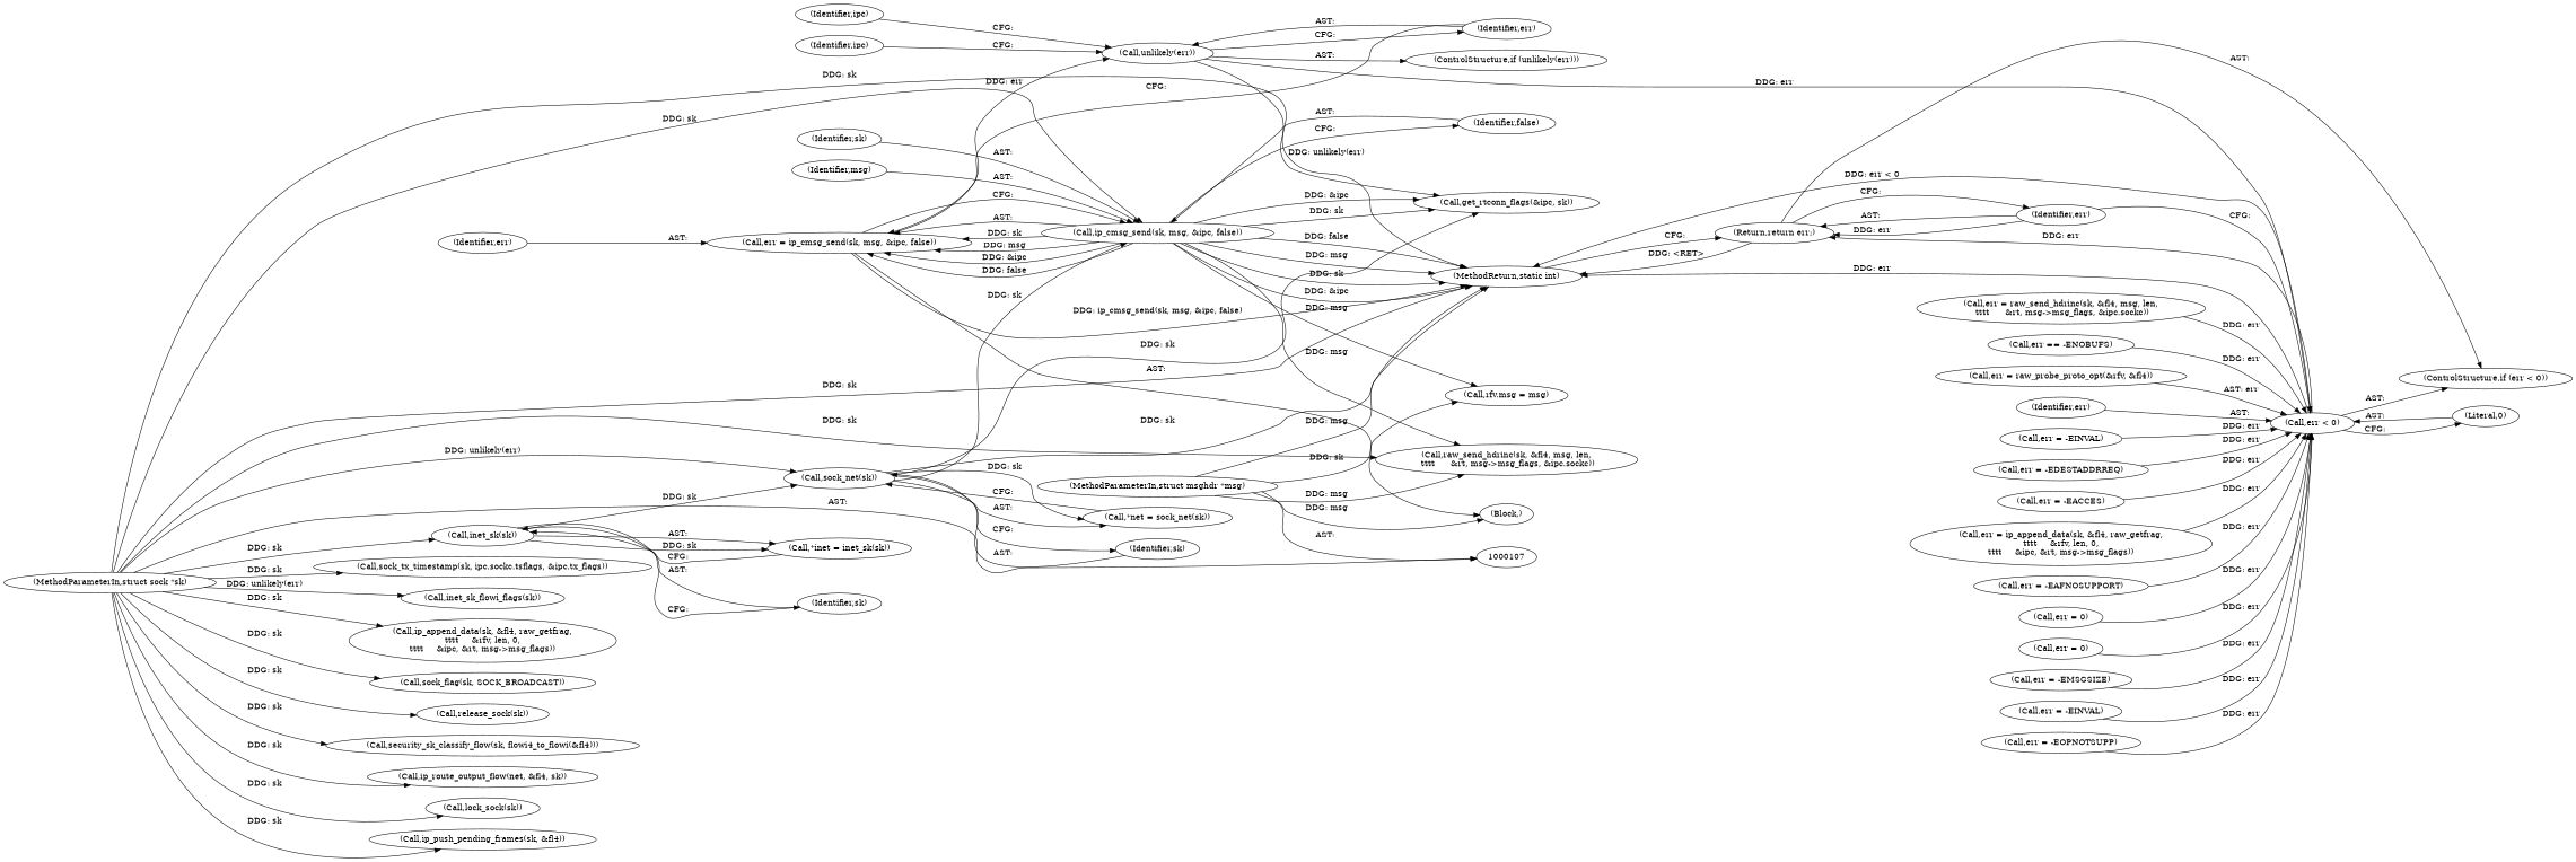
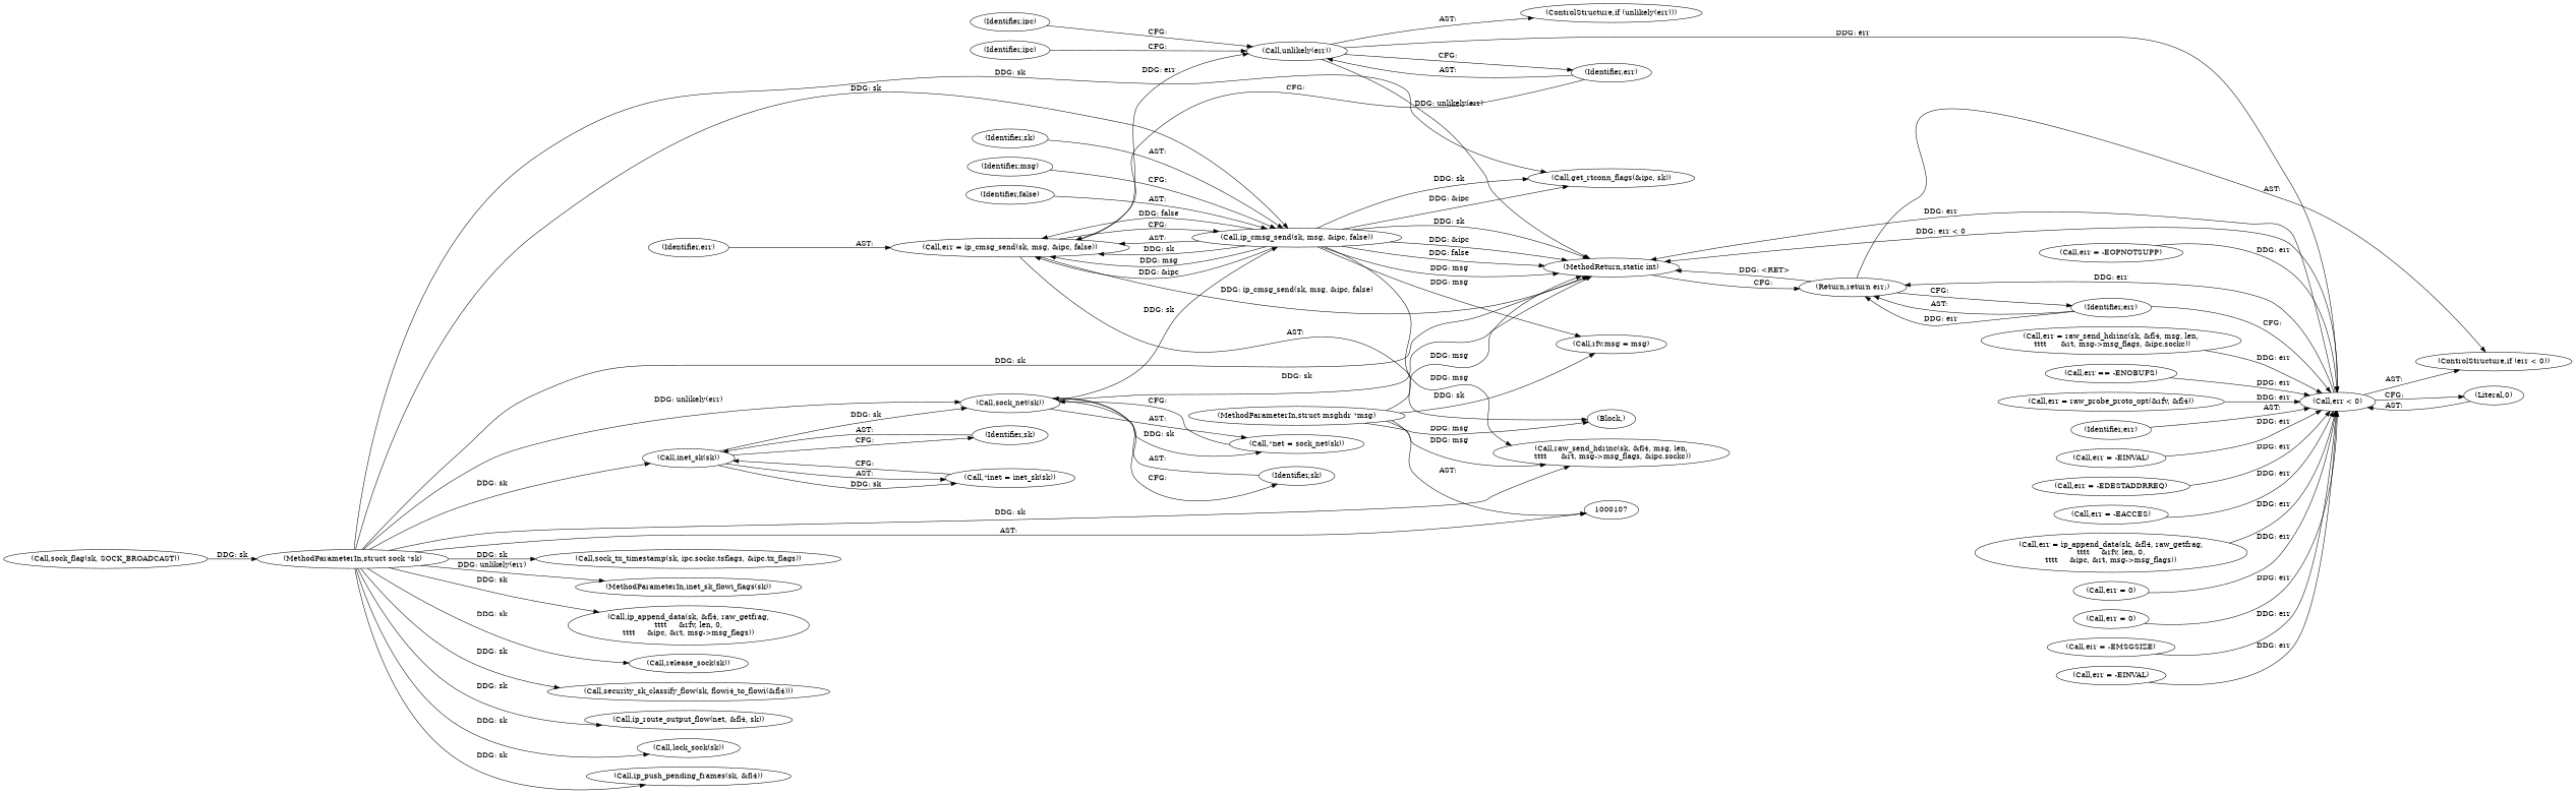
  digraph {
    rankdir=LR
    n1 [label="(Call,err = ip_cmsg_send(sk, msg, &ipc, false))"]
    n2 [label="(Call,ip_cmsg_send(sk, msg, &ipc, false))"]
    n3 [label="(Call,unlikely(err))"]
    n4 [label="(Block,)"]
    n5 [label="(MethodReturn,static int)"]
    n6 [label="(Identifier,false)"]
    n7 [label="(Call,get_rtconn_flags(&ipc, sk))"]
    n8 [label="(Call,raw_send_hdrinc(sk, &fl4, msg, len,\n \t\t\t\t      &rt, msg->msg_flags, &ipc.sockc))"]
    n9 [label="(Call,rfv.msg = msg)"]
    n10 [label="(Call,err < 0)"]
    n11 [label="(Identifier,err)"]
    n12 [label="(ControlStructure,if (unlikely(err)))"]
    n13 [label="(Return,return err;)"]
    n14 [label="(Call,sock_net(sk))"]
    n15 [label="(Call,*net = sock_net(sk))"]
    n16 [label="(Identifier,sk)"]
    n17 [label="(Call,inet_sk(sk))"]
    n18 [label="(Identifier,sk)"]
    n19 [label="(Call,*inet = inet_sk(sk))"]
    n20 [label="(MethodParameterIn,struct sock *sk)"]
    n21 [label="(Call,sock_tx_timestamp(sk, ipc.sockc.tsflags, &ipc.tx_flags))"]
-   n22 [label="(Call,inet_sk_flowi_flags(sk))"]
+   n22 [label="(MethodParameterIn,inet_sk_flowi_flags(sk))"]
    n23 [label="(Call,ip_append_data(sk, &fl4, raw_getfrag,\n\t\t\t\t     &rfv, len, 0,\n\t\t\t\t     &ipc, &rt, msg->msg_flags))"]
    n24 [label="(Call,sock_flag(sk, SOCK_BROADCAST))"]
    n25 [label="(Call,release_sock(sk))"]
    n26 [label="(Call,security_sk_classify_flow(sk, flowi4_to_flowi(&fl4)))"]
    n27 [label="(Call,ip_route_output_flow(net, &fl4, sk))"]
    n28 [label="(Call,lock_sock(sk))"]
    n29 [label="(Call,ip_push_pending_frames(sk, &fl4))"]
    1000107
    n31 [label="(MethodParameterIn,struct msghdr *msg)"]
    n32 [label="(ControlStructure,if (err < 0))"]
    n33 [label="(Literal,0)"]
    n34 [label="(Identifier,err)"]
    n35 [label="(Call,err = raw_send_hdrinc(sk, &fl4, msg, len,\n \t\t\t\t      &rt, msg->msg_flags, &ipc.sockc))"]
    n36 [label="(Call,err == -ENOBUFS)"]
    n37 [label="(Call,err = raw_probe_proto_opt(&rfv, &fl4))"]
    n38 [label="(Identifier,err)"]
    n39 [label="(Identifier,err)"]
    n40 [label="(Identifier,ipc)"]
    n41 [label="(Call,err = -EINVAL)"]
    n42 [label="(Call,err = -EDESTADDRREQ)"]
    n43 [label="(Call,err = -EACCES)"]
    n44 [label="(Identifier,sk)"]
    n45 [label="(Identifier,msg)"]
    n46 [label="(Call,err = ip_append_data(sk, &fl4, raw_getfrag,\n\t\t\t\t     &rfv, len, 0,\n\t\t\t\t     &ipc, &rt, msg->msg_flags))"]
-   n47 [label="(Call,err = -EAFNOSUPPORT)"]
    n48 [label="(Call,err = 0)"]
    n49 [label="(Call,err = 0)"]
    n50 [label="(Call,err = -EMSGSIZE)"]
    n51 [label="(Call,err = -EINVAL)"]
    n52 [label="(Call,err = -EOPNOTSUPP)"]
    n53 [label="(Identifier,ipc)"]
    n1 -> n2 [label="CFG: "]
    n1 -> n3 [label="DDG: err"]
    n1 -> n4 [label="AST: "]
    n1 -> n5 [label="DDG: ip_cmsg_send(sk, msg, &ipc, false)"]
    n2 -> n1 [label="AST: "]
    n2 -> n1 [label="DDG: sk"]
    n2 -> n1 [label="DDG: msg"]
    n2 -> n1 [label="DDG: &ipc"]
    n2 -> n1 [label="DDG: false"]
    n2 -> n5 [label="DDG: false"]
    n2 -> n5 [label="DDG: msg"]
    n2 -> n5 [label="DDG: sk"]
    n2 -> n5 [label="DDG: &ipc"]
-   n2 -> n6 [label="CFG: "]
    n2 -> n7 [label="DDG: &ipc"]
    n2 -> n7 [label="DDG: sk"]
    n2 -> n8 [label="DDG: msg"]
    n2 -> n9 [label="DDG: msg"]
    n3 -> n5 [label="DDG: unlikely(err)"]
    n3 -> n10 [label="DDG: err"]
    n3 -> n11 [label="CFG: "]
    n3 -> n12 [label="AST: "]
    n5 -> n13 [label="CFG: "]
    n6 -> n2 [label="AST: "]
    n10 -> n5 [label="DDG: err < 0"]
    n10 -> n5 [label="DDG: err"]
    n10 -> n13 [label="DDG: err"]
    n10 -> n32 [label="AST: "]
    n10 -> n33 [label="CFG: "]
    n11 -> n1 [label="CFG: "]
    n11 -> n3 [label="AST: "]
    n13 -> n5 [label="DDG: <RET>"]
    n13 -> n32 [label="AST: "]
    n13 -> n34 [label="CFG: "]
    n14 -> n2 [label="DDG: sk"]
    n14 -> n5 [label="DDG: sk"]
-   n14 -> n7 [label="DDG: sk"]
    n14 -> n15 [label="AST: "]
    n14 -> n15 [label="DDG: sk"]
    n14 -> n16 [label="CFG: "]
    n15 -> n14 [label="CFG: "]
    n16 -> n14 [label="AST: "]
    n17 -> n14 [label="DDG: sk"]
    n17 -> n18 [label="CFG: "]
    n17 -> n19 [label="AST: "]
    n17 -> n19 [label="DDG: sk"]
    n18 -> n17 [label="AST: "]
    n19 -> n17 [label="CFG: "]
    n20 -> n2 [label="DDG: sk"]
    n20 -> n5 [label="DDG: sk"]
    n20 -> n7 [label="DDG: sk"]
    n20 -> n8 [label="DDG: sk"]
    n20 -> n14 [label="DDG: unlikely(err)"]
    n20 -> n17 [label="DDG: sk"]
    n20 -> n21 [label="DDG: sk"]
    n20 -> n22 [label="DDG: unlikely(err)"]
    n20 -> n23 [label="DDG: sk"]
-   n20 -> n24 [label="DDG: sk"]
+   n24 -> n20 [label="DDG: sk"]
    n20 -> n25 [label="DDG: sk"]
    n20 -> n26 [label="DDG: sk"]
    n20 -> n27 [label="DDG: sk"]
    n20 -> n28 [label="DDG: sk"]
    n20 -> n29 [label="DDG: sk"]
    n20 -> 1000107 [label="AST: "]
    n31 -> n4 [label="DDG: msg"]
    n31 -> n5 [label="DDG: msg"]
    n31 -> n8 [label="DDG: msg"]
    n31 -> n9 [label="DDG: sk"]
    n31 -> 1000107 [label="AST: "]
    n33 -> n10 [label="AST: "]
    n34 -> n10 [label="CFG: "]
    n34 -> n13 [label="AST: "]
    n34 -> n13 [label="DDG: err"]
    n35 -> n10 [label="DDG: err"]
    n36 -> n10 [label="DDG: err"]
-   n37 -> n10 [label="AST: err"]
+   n37 -> n10 [label="DDG: err"]
    n38 -> n10 [label="AST: "]
    n39 -> n1 [label="AST: "]
    n40 -> n3 [label="CFG: "]
    n41 -> n10 [label="DDG: err"]
    n42 -> n10 [label="DDG: err"]
    n43 -> n10 [label="DDG: err"]
    n44 -> n2 [label="AST: "]
-   n45 -> n2 [label="AST: "]
+   n45 -> n2 [label="CFG: "]
    n46 -> n10 [label="DDG: err"]
-   n47 -> n10 [label="DDG: err"]
    n48 -> n10 [label="DDG: err"]
    n49 -> n10 [label="DDG: err"]
    n50 -> n10 [label="DDG: err"]
    n51 -> n10 [label="DDG: err"]
    n52 -> n10 [label="DDG: err"]
    n53 -> n3 [label="CFG: "]
  }
